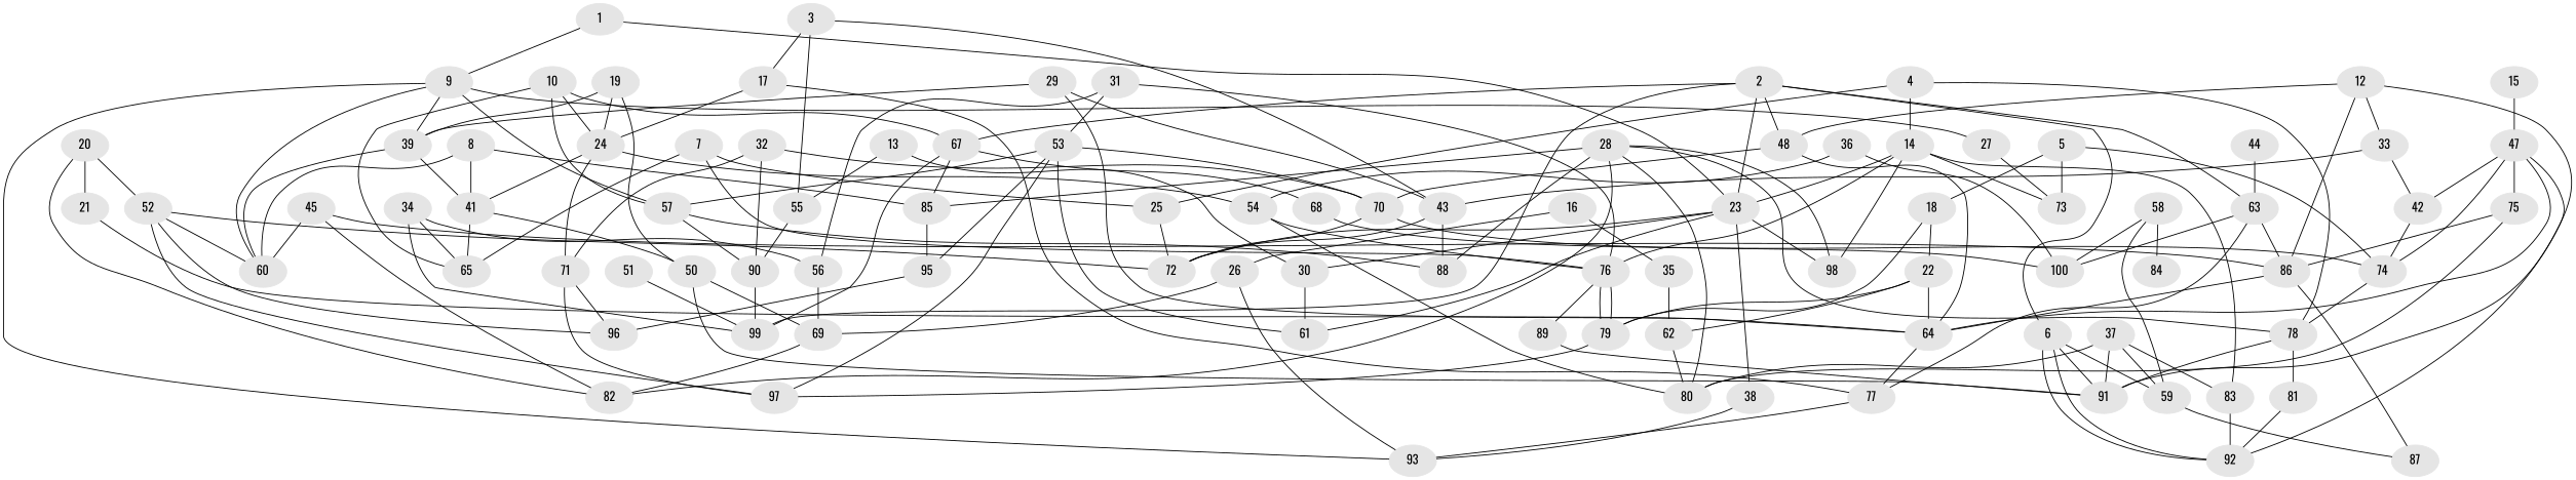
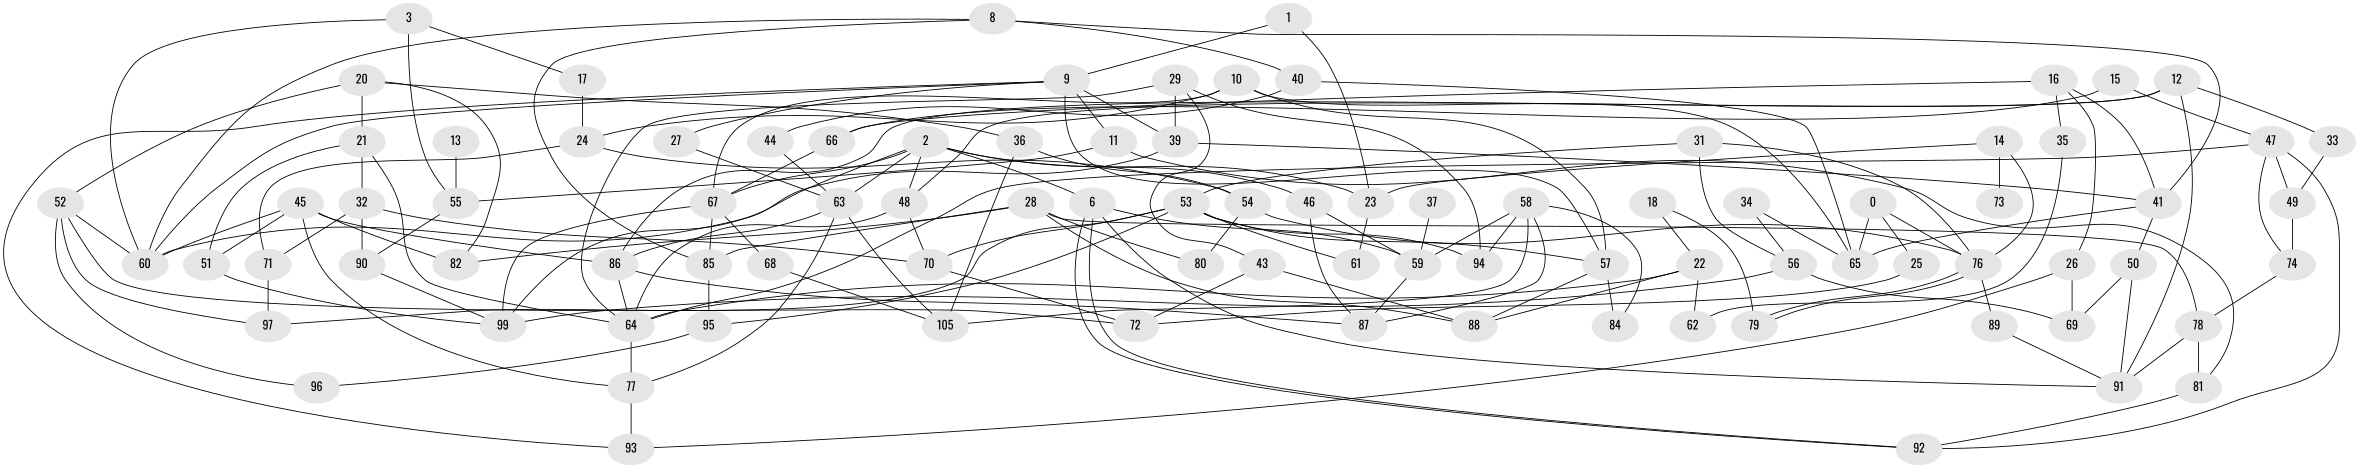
  graph {
    fontname=Oswald
    node [color=gray90 fontname=Oswald style=filled]
    edge [fontname=Oswald]
    1
    9
    23
    60
+   11
    27
    39
    57
    93
-   30
-   98
-   38
    61
    72
    2
    6
+   46
    48
    63
    67
    99
    59
    91
    92
    87
    64
    70
    86
    77
-   100
+   100 [label=105]
    85
    68
    3
    17
    55
    24
    90
-   4
    14
    25
    78
    73
    76
-   83
    81
-   5
    18
    74
    22
    79
-   7
+   7 [label=0]
    65
    89
    8
+   40
    41
    44
    50
    95
    88
    84
    10
    54
    71
    12
    33
    43
-   49 [label=42]
+   49
    13
    15
    47
-   75
+   66
    16
    26
    35
    69
    62
    97
-   19
    20
    21
    36
    52
    82
    32
    51
    96
    80
    28
    29
+   94
    31
    53
    56
    34
    37
    45
    58
    1 -- 9
    1 -- 23
    9 -- 60
+   9 -- 11
    9 -- 27
    9 -- 39
    9 -- 57
    9 -- 93
-   23 -- 30
-   23 -- 98
-   23 -- 38
    23 -- 61
-   23 -- 72
-   27 -- 73
+   11 -- 55
+   11 -- 81
+   27 -- 63
    39 -- 60
    39 -- 41
    57 -- 88
-   57 -- 90
-   30 -- 61
-   38 -- 93
+   57 -- 84
    2 -- 23
    2 -- 6
+   2 -- 46
    2 -- 48
    2 -- 63
    2 -- 67
    2 -- 99
    6 -- 59
    6 -- 91
    6 -- 92
    6 -- 92
+   46 -- 59
+   46 -- 87
    48 -- 64
    48 -- 70
    63 -- 86
    63 -- 77
    63 -- 100
    67 -- 99
    67 -- 85
    67 -- 68
    59 -- 87
    64 -- 77
    70 -- 72
-   70 -- 74
    86 -- 87
    86 -- 64
    77 -- 93
    85 -- 95
    68 -- 100
-   3 -- 43
+   3 -- 60
    3 -- 17
    3 -- 55
-   17 -- 77
+   45 -- 77
    17 -- 24
    55 -- 90
    24 -- 54
    24 -- 71
    90 -- 99
-   4 -- 14
-   4 -- 25
-   4 -- 78
    14 -- 23
-   14 -- 98
    14 -- 73
    14 -- 76
-   14 -- 83
    25 -- 72
    78 -- 91
    78 -- 81
    76 -- 79
    76 -- 79
    76 -- 89
-   83 -- 92
    81 -- 92
-   5 -- 73
-   5 -- 18
-   5 -- 74
    18 -- 22
    18 -- 79
    74 -- 78
    22 -- 64
-   22 -- 79
+   22 -- 88
    22 -- 62
-   79 -- 97
    7 -- 25
    7 -- 76
    7 -- 65
    89 -- 91
    8 -- 60
    8 -- 85
+   8 -- 40
    8 -- 41
+   40 -- 65
+   40 -- 44
    41 -- 65
    41 -- 50
    44 -- 63
    50 -- 91
    50 -- 69
    95 -- 96
    10 -- 57
    10 -- 67
    10 -- 24
    10 -- 65
    54 -- 76
    54 -- 80
    71 -- 97
-   71 -- 96
    12 -- 48
    12 -- 91
    12 -- 86
    12 -- 33
-   33 -- 43
    33 -- 49
    43 -- 72
    43 -- 88
    49 -- 74
-   13 -- 30
    13 -- 55
    15 -- 47
+   15 -- 66
    47 -- 92
    47 -- 64
    47 -- 74
    47 -- 49
-   47 -- 75
-   75 -- 86
-   75 -- 80
-   24 -- 41
+   66 -- 67
+   16 -- 41
+   16 -- 66
    16 -- 26
    16 -- 35
    26 -- 93
    26 -- 69
    35 -- 62
-   69 -- 82
-   62 -- 80
-   19 -- 39
-   19 -- 24
-   19 -- 50
    20 -- 21
+   20 -- 36
    20 -- 52
    20 -- 82
    21 -- 64
+   21 -- 32
+   21 -- 51
    36 -- 100
    36 -- 54
    52 -- 60
    52 -- 72
    52 -- 97
    52 -- 96
    32 -- 70
    32 -- 90
    32 -- 71
    51 -- 99
-   28 -- 98
    28 -- 85
    28 -- 78
    28 -- 88
    28 -- 82
    28 -- 80
    29 -- 39
    29 -- 64
    29 -- 43
+   29 -- 94
    31 -- 76
    31 -- 53
    31 -- 56
    53 -- 57
    53 -- 61
    53 -- 70
    53 -- 95
    53 -- 97
-   34 -- 99
+   53 -- 94
+   56 -- 99
    56 -- 69
    34 -- 65
    34 -- 56
    37 -- 59
-   37 -- 91
-   37 -- 83
-   37 -- 80
    45 -- 60
    45 -- 86
    45 -- 82
+   45 -- 51
    58 -- 59
+   58 -- 87
    58 -- 100
    58 -- 84
+   58 -- 94
  }
